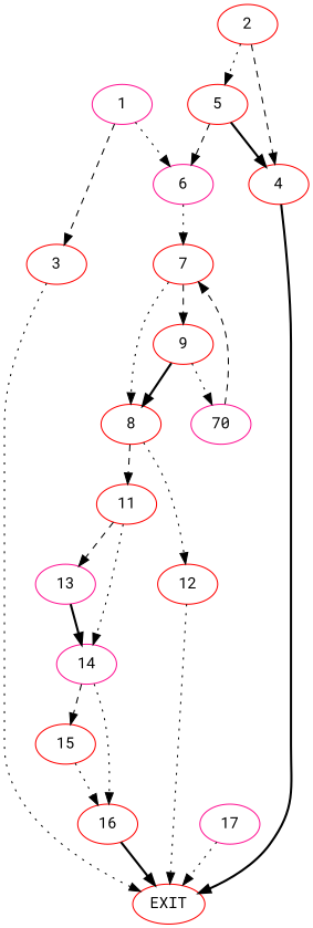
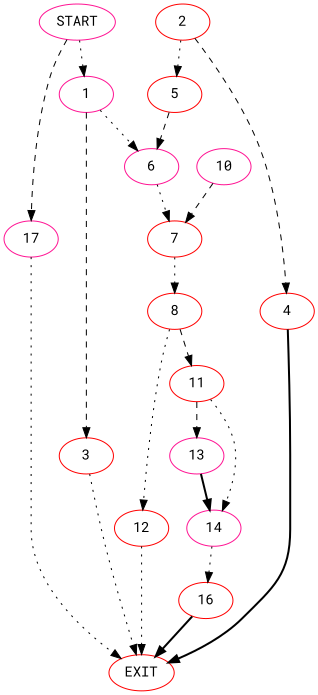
  digraph {
    fontname="Roboto Mono"
    node [color=red fontname="Roboto Mono"]
    edge [fontname="Roboto Mono" style=dotted]
+   n1 [color=deeppink label=START]
    1 [color=deeppink]
    17 [color=deeppink]
    3
    6 [color=deeppink]
    n6 [label=EXIT]
    2
    4
    5
    7
    8
-   9
    11
    12
-   10 [color=deeppink label=70]
+   10 [color=deeppink]
    13 [color=deeppink]
    14 [color=deeppink]
-   15
    16
+   n1 -> 1
+   n1 -> 17 [style=dashed]
    1 -> 3 [style=dashed]
    1 -> 6
    17 -> n6
    3 -> n6
    6 -> 7
    2 -> 4 [style=dashed]
    2 -> 5
    4 -> n6 [style=bold]
    5 -> 6 [style=dashed]
-   5 -> 4 [style=bold]
    7 -> 8
-   7 -> 9 [style=dashed]
    8 -> 11 [style=dashed]
    8 -> 12
-   9 -> 8 [style=bold]
-   9 -> 10
    11 -> 13 [style=dashed]
    11 -> 14
    12 -> n6
    10 -> 7 [style=dashed]
    13 -> 14 [style=bold]
-   14 -> 15 [style=dashed]
    14 -> 16
-   15 -> 16
    16 -> n6 [style=bold]
  }
